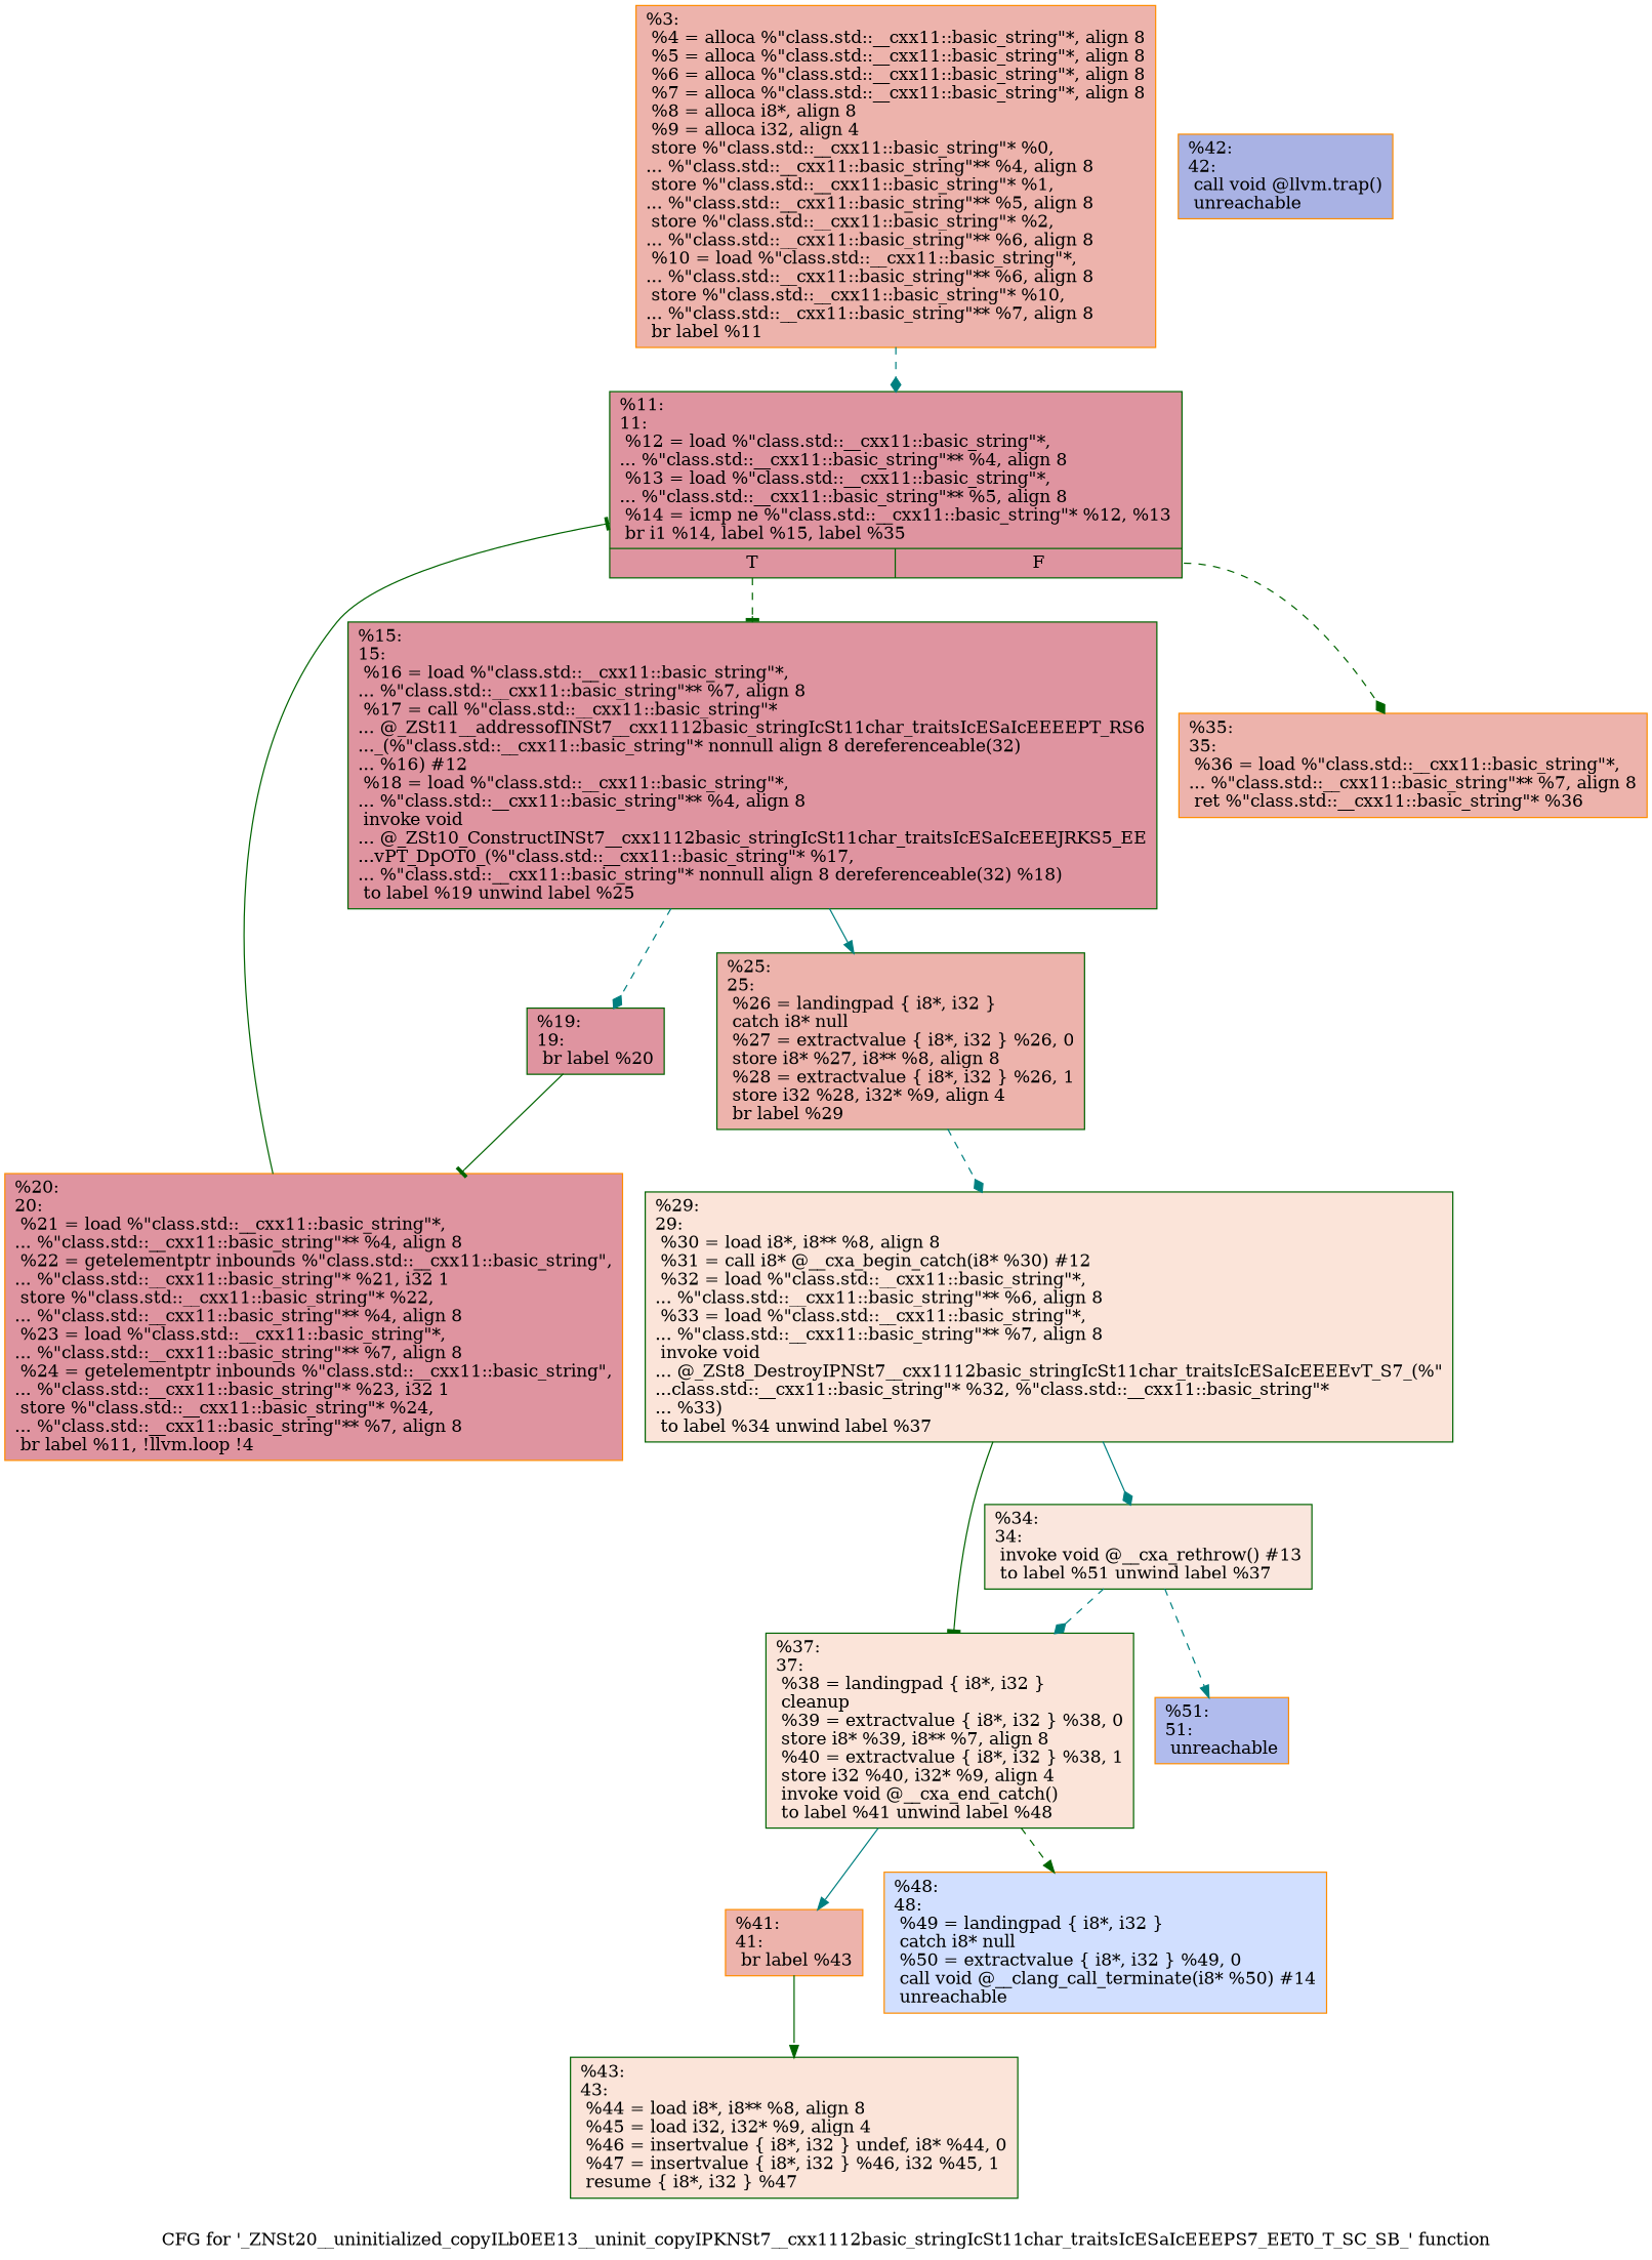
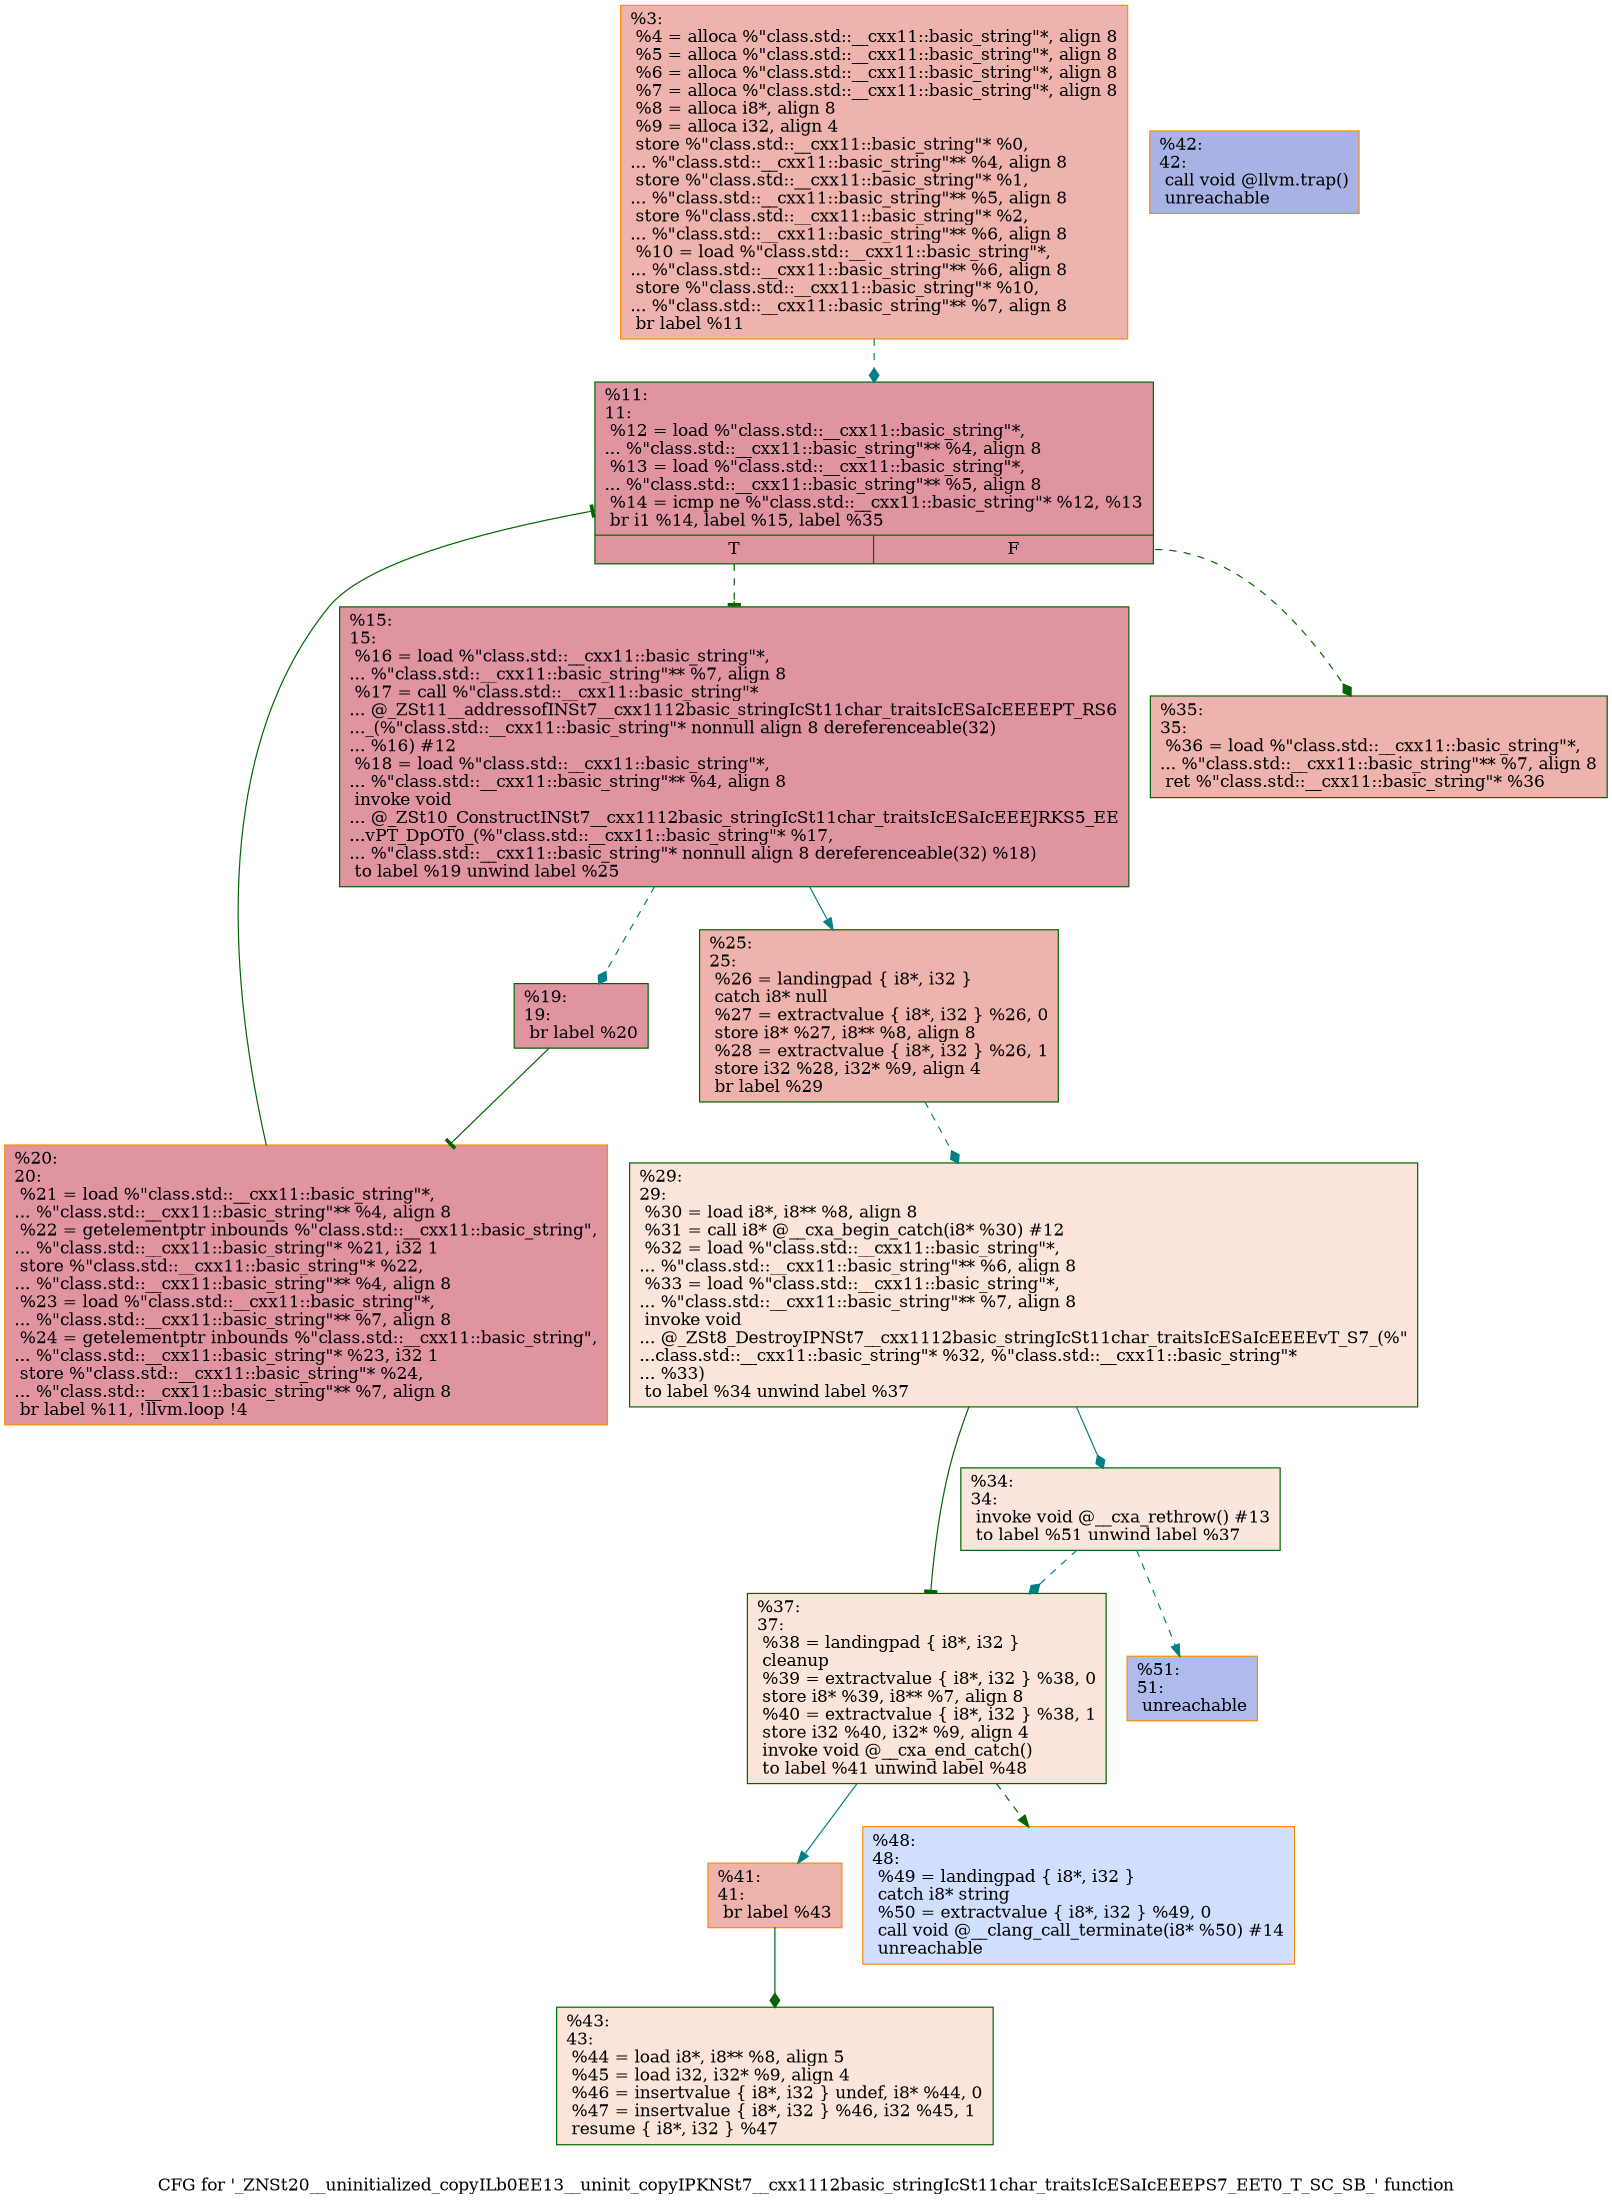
  digraph {
    label="CFG for '_ZNSt20__uninitialized_copyILb0EE13__uninit_copyIPKNSt7__cxx1112basic_stringIcSt11char_traitsIcESaIcEEEPS7_EET0_T_SC_SB_' function"
    node [color=darkgreen fillcolor="#d6524470" shape=record style=filled]
    edge [arrowhead=diamond color=teal style=dashed]
    n1 [color=darkorange label="{%3:\l  %4 = alloca %\"class.std::__cxx11::basic_string\"*, align 8\l  %5 = alloca %\"class.std::__cxx11::basic_string\"*, align 8\l  %6 = alloca %\"class.std::__cxx11::basic_string\"*, align 8\l  %7 = alloca %\"class.std::__cxx11::basic_string\"*, align 8\l  %8 = alloca i8*, align 8\l  %9 = alloca i32, align 4\l  store %\"class.std::__cxx11::basic_string\"* %0,\l... %\"class.std::__cxx11::basic_string\"** %4, align 8\l  store %\"class.std::__cxx11::basic_string\"* %1,\l... %\"class.std::__cxx11::basic_string\"** %5, align 8\l  store %\"class.std::__cxx11::basic_string\"* %2,\l... %\"class.std::__cxx11::basic_string\"** %6, align 8\l  %10 = load %\"class.std::__cxx11::basic_string\"*,\l... %\"class.std::__cxx11::basic_string\"** %6, align 8\l  store %\"class.std::__cxx11::basic_string\"* %10,\l... %\"class.std::__cxx11::basic_string\"** %7, align 8\l  br label %11\l}"]
    n2 [fillcolor="#b70d2870" label="{%11:\l11:                                               \l  %12 = load %\"class.std::__cxx11::basic_string\"*,\l... %\"class.std::__cxx11::basic_string\"** %4, align 8\l  %13 = load %\"class.std::__cxx11::basic_string\"*,\l... %\"class.std::__cxx11::basic_string\"** %5, align 8\l  %14 = icmp ne %\"class.std::__cxx11::basic_string\"* %12, %13\l  br i1 %14, label %15, label %35\l|{<s0>T|<s1>F}}"]
    n3 [fillcolor="#b70d2870" label="{%15:\l15:                                               \l  %16 = load %\"class.std::__cxx11::basic_string\"*,\l... %\"class.std::__cxx11::basic_string\"** %7, align 8\l  %17 = call %\"class.std::__cxx11::basic_string\"*\l... @_ZSt11__addressofINSt7__cxx1112basic_stringIcSt11char_traitsIcESaIcEEEEPT_RS6\l..._(%\"class.std::__cxx11::basic_string\"* nonnull align 8 dereferenceable(32)\l... %16) #12\l  %18 = load %\"class.std::__cxx11::basic_string\"*,\l... %\"class.std::__cxx11::basic_string\"** %4, align 8\l  invoke void\l... @_ZSt10_ConstructINSt7__cxx1112basic_stringIcSt11char_traitsIcESaIcEEEJRKS5_EE\l...vPT_DpOT0_(%\"class.std::__cxx11::basic_string\"* %17,\l... %\"class.std::__cxx11::basic_string\"* nonnull align 8 dereferenceable(32) %18)\l          to label %19 unwind label %25\l}"]
-   n4 [color=darkorange label="{%35:\l35:                                               \l  %36 = load %\"class.std::__cxx11::basic_string\"*,\l... %\"class.std::__cxx11::basic_string\"** %7, align 8\l  ret %\"class.std::__cxx11::basic_string\"* %36\l}"]
+   n4 [label="{%35:\l35:                                               \l  %36 = load %\"class.std::__cxx11::basic_string\"*,\l... %\"class.std::__cxx11::basic_string\"** %7, align 8\l  ret %\"class.std::__cxx11::basic_string\"* %36\l}"]
    n5 [fillcolor="#b70d2870" label="{%19:\l19:                                               \l  br label %20\l}"]
    n6 [label="{%25:\l25:                                               \l  %26 = landingpad \{ i8*, i32 \}\l          catch i8* null\l  %27 = extractvalue \{ i8*, i32 \} %26, 0\l  store i8* %27, i8** %8, align 8\l  %28 = extractvalue \{ i8*, i32 \} %26, 1\l  store i32 %28, i32* %9, align 4\l  br label %29\l}"]
    n7 [color=darkorange fillcolor="#b70d2870" label="{%20:\l20:                                               \l  %21 = load %\"class.std::__cxx11::basic_string\"*,\l... %\"class.std::__cxx11::basic_string\"** %4, align 8\l  %22 = getelementptr inbounds %\"class.std::__cxx11::basic_string\",\l... %\"class.std::__cxx11::basic_string\"* %21, i32 1\l  store %\"class.std::__cxx11::basic_string\"* %22,\l... %\"class.std::__cxx11::basic_string\"** %4, align 8\l  %23 = load %\"class.std::__cxx11::basic_string\"*,\l... %\"class.std::__cxx11::basic_string\"** %7, align 8\l  %24 = getelementptr inbounds %\"class.std::__cxx11::basic_string\",\l... %\"class.std::__cxx11::basic_string\"* %23, i32 1\l  store %\"class.std::__cxx11::basic_string\"* %24,\l... %\"class.std::__cxx11::basic_string\"** %7, align 8\l  br label %11, !llvm.loop !4\l}"]
    n8 [fillcolor="#f5c1a970" label="{%29:\l29:                                               \l  %30 = load i8*, i8** %8, align 8\l  %31 = call i8* @__cxa_begin_catch(i8* %30) #12\l  %32 = load %\"class.std::__cxx11::basic_string\"*,\l... %\"class.std::__cxx11::basic_string\"** %6, align 8\l  %33 = load %\"class.std::__cxx11::basic_string\"*,\l... %\"class.std::__cxx11::basic_string\"** %7, align 8\l  invoke void\l... @_ZSt8_DestroyIPNSt7__cxx1112basic_stringIcSt11char_traitsIcESaIcEEEEvT_S7_(%\"\l...class.std::__cxx11::basic_string\"* %32, %\"class.std::__cxx11::basic_string\"*\l... %33)\l          to label %34 unwind label %37\l}"]
    n9 [fillcolor="#f3c7b170" label="{%34:\l34:                                               \l  invoke void @__cxa_rethrow() #13\l          to label %51 unwind label %37\l}"]
    n10 [fillcolor="#f5c1a970" label="{%37:\l37:                                               \l  %38 = landingpad \{ i8*, i32 \}\l          cleanup\l  %39 = extractvalue \{ i8*, i32 \} %38, 0\l  store i8* %39, i8** %7, align 8\l  %40 = extractvalue \{ i8*, i32 \} %38, 1\l  store i32 %40, i32* %9, align 4\l  invoke void @__cxa_end_catch()\l          to label %41 unwind label %48\l}"]
    n11 [color=darkorange fillcolor="#4c66d670" label="{%51:\l51:                                               \l  unreachable\l}"]
    n12 [color=darkorange label="{%41:\l41:                                               \l  br label %43\l}"]
-   n13 [color=darkorange fillcolor="#96b7ff70" label="{%48:\l48:                                               \l  %49 = landingpad \{ i8*, i32 \}\l          catch i8* null\l  %50 = extractvalue \{ i8*, i32 \} %49, 0\l  call void @__clang_call_terminate(i8* %50) #14\l  unreachable\l}"]
-   n14 [fillcolor="#f5c1a970" label="{%43:\l43:                                               \l  %44 = load i8*, i8** %8, align 8\l  %45 = load i32, i32* %9, align 4\l  %46 = insertvalue \{ i8*, i32 \} undef, i8* %44, 0\l  %47 = insertvalue \{ i8*, i32 \} %46, i32 %45, 1\l  resume \{ i8*, i32 \} %47\l}"]
+   n13 [color=darkorange fillcolor="#96b7ff70" label="{%48:\l48:                                               \l  %49 = landingpad \{ i8*, i32 \}\l          catch i8* string\l  %50 = extractvalue \{ i8*, i32 \} %49, 0\l  call void @__clang_call_terminate(i8* %50) #14\l  unreachable\l}"]
+   n14 [fillcolor="#f5c1a970" label="{%43:\l43:                                               \l  %44 = load i8*, i8** %8, align 5\l  %45 = load i32, i32* %9, align 4\l  %46 = insertvalue \{ i8*, i32 \} undef, i8* %44, 0\l  %47 = insertvalue \{ i8*, i32 \} %46, i32 %45, 1\l  resume \{ i8*, i32 \} %47\l}"]
    n15 [color=darkorange fillcolor="#3d50c370" label="{%42:\l42:                                               \l  call void @llvm.trap()\l  unreachable\l}"]
    n1 -> n2
    n2 -> n3 [arrowhead=tee color=darkgreen tailport=s0]
    n2 -> n4 [color=darkgreen tailport=s1]
    n3 -> n5
    n3 -> n6 [arrowhead=normal style=solid]
    n5 -> n7 [arrowhead=tee color=darkgreen style=solid]
    n6 -> n8
    n7 -> n2 [arrowhead=tee color=darkgreen style=solid]
    n8 -> n9 [style=solid]
    n8 -> n10 [arrowhead=tee color=darkgreen style=solid]
    n9 -> n10
    n9 -> n11 [arrowhead=normal]
    n10 -> n12 [arrowhead=normal style=solid]
    n10 -> n13 [arrowhead=normal color=darkgreen]
-   n12 -> n14 [arrowhead=normal color=darkgreen style=solid]
+   n12 -> n14 [color=darkgreen style=solid]
  }
